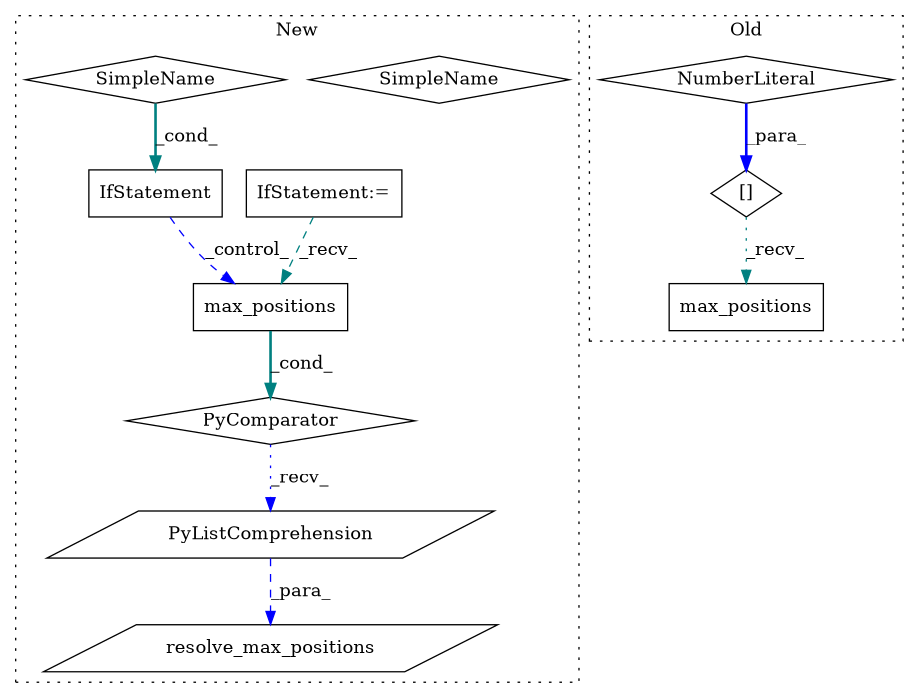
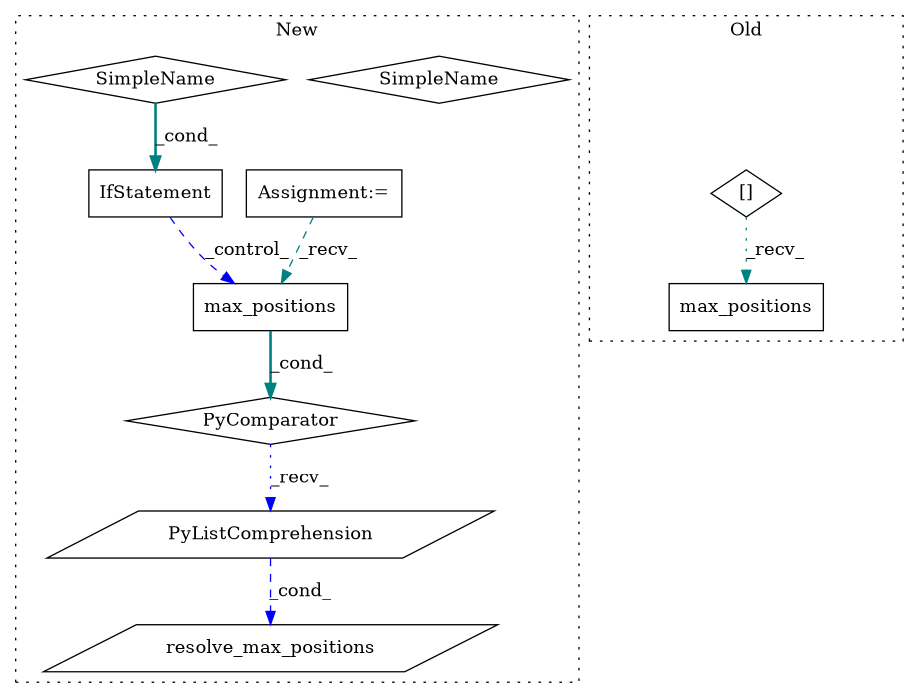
  digraph {
    node [a=32 l=26 s=2676 shape=diamond]
    edge [color=teal style=bold]
    n1 [l=15 label=max_positions s=2603 shape=box]
    n2 [a=113 label=PyComparator]
    n3 [a=25 label=IfStatement shape=box]
    n4 [l="33,-5" label=resolve_max_positions s="2564,2710" shape=parallelogram]
    n5 [a=42 l=5 label=SimpleName s=2697]
    n6 [a=109 l=113 label=PyListComprehension s=2597 shape=parallelogram]
-   n7 [a=7 label="IfStatement:=" shape=box]
+   n7 [a=7 label="Assignment:=" shape=box]
    n8 [a=42 l=5 label=SimpleName s=2697]
    n9 [l=15 label=max_positions s=2585 shape=box]
    n10 [a=2 l="7,1" label="[]" s="2575,2583"]
-   n11 [a=34 l=1 label=NumberLiteral s=2582]
    subgraph cluster_1 {
      label=New
      style=dotted
      n1
      n2
      n3
      n4
      n5
      n6
      n7
      n8
    }
    subgraph cluster_2 {
      label=Old
      style=dotted
      n9
      n10
-     n11
    }
    n1 -> n2 [label=_cond_]
    n2 -> n6 [color=blue label=_recv_ style=dotted]
    n3 -> n1 [color=blue label=_control_ style=dashed]
-   n6 -> n4 [color=blue label=_para_ style=dashed]
+   n6 -> n4 [color=blue label=_cond_ style=dashed]
    n7 -> n1 [label=_recv_ style=dashed]
    n8 -> n3 [label=_cond_]
    n10 -> n9 [label=_recv_ style=dotted]
-   n11 -> n10 [color=blue label=_para_]
  }
